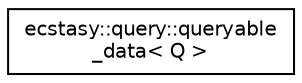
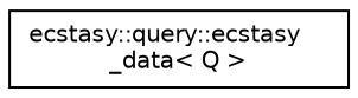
  digraph {
    rankdir=LR
-   n1 [color=black fillcolor=white fontname=Helvetica fontsize=10 height=0.2 label="ecstasy::query::queryable\l_data\< Q \>" shape=record style=filled width=0.4]
+   n1 [color=black fillcolor=white fontname=Helvetica fontsize=10 height=0.2 label="ecstasy::query::ecstasy\l_data\< Q \>" shape=record style=filled width=0.4]
  }
